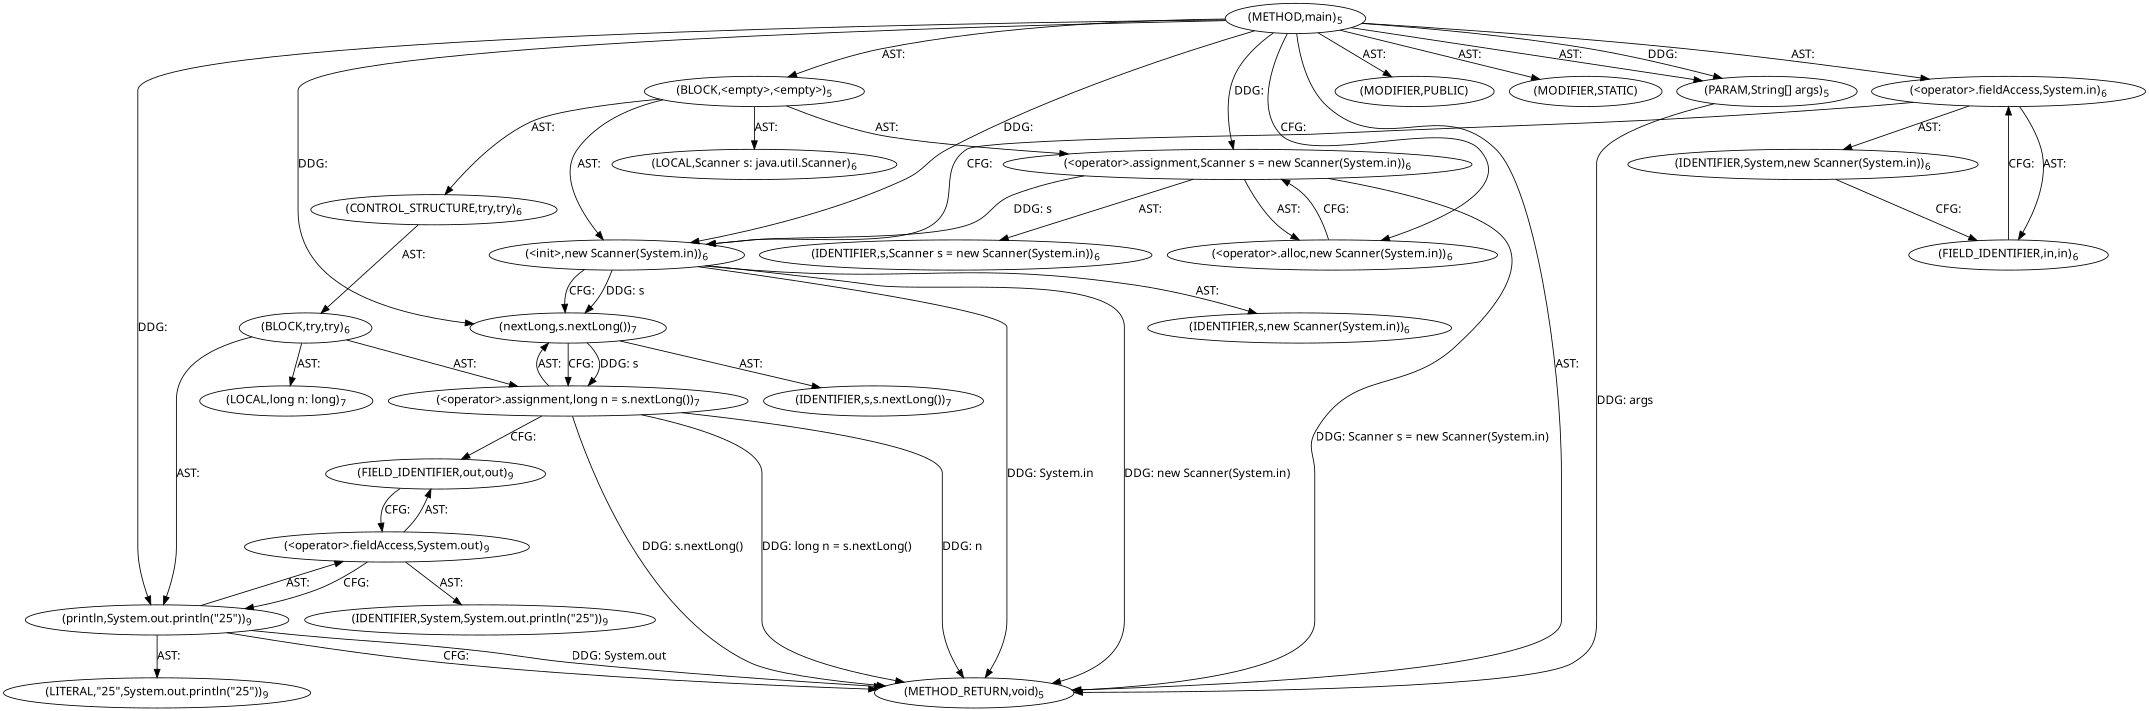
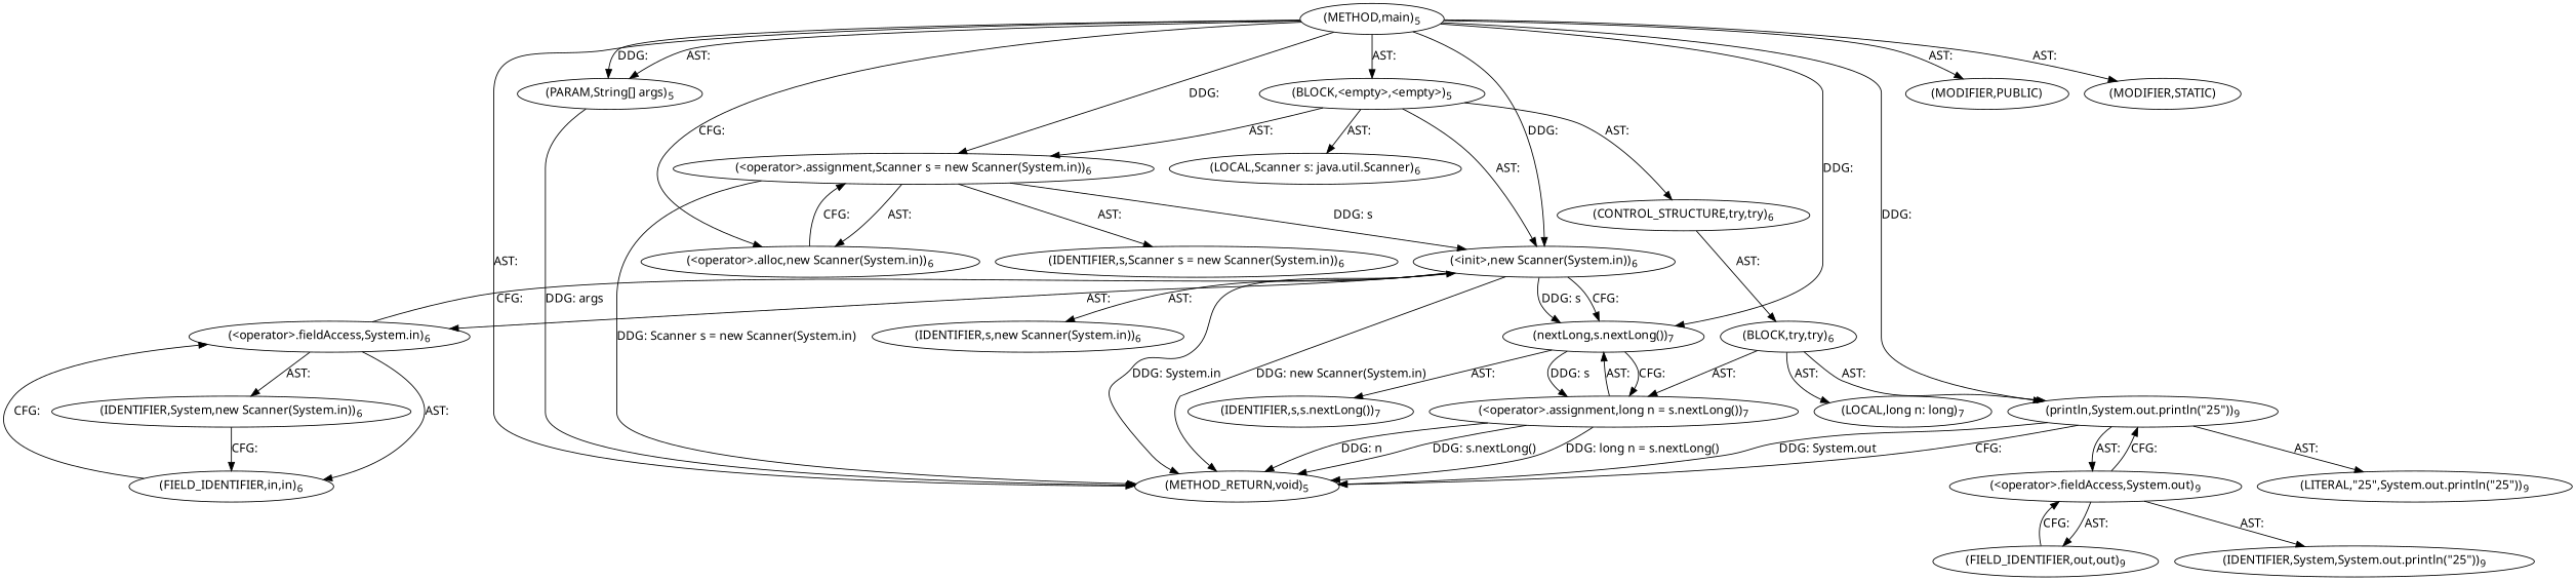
  digraph {
    fontname="Noto Sans"
    node [fontname="Noto Sans"]
    edge [fontname="Noto Sans"]
    n1 [label=<(METHOD,main)<SUB>5</SUB>>]
    n2 [label=<(PARAM,String[] args)<SUB>5</SUB>>]
    n3 [label=<(BLOCK,&lt;empty&gt;,&lt;empty&gt;)<SUB>5</SUB>>]
    n4 [label=<(&lt;operator&gt;.assignment,Scanner s = new Scanner(System.in))<SUB>6</SUB>>]
    n5 [label=<(&lt;operator&gt;.alloc,new Scanner(System.in))<SUB>6</SUB>>]
    n6 [label=<(&lt;init&gt;,new Scanner(System.in))<SUB>6</SUB>>]
    n7 [label=<(nextLong,s.nextLong())<SUB>7</SUB>>]
    n8 [label=<(println,System.out.println(&quot;25&quot;))<SUB>9</SUB>>]
    n9 [label=<(MODIFIER,PUBLIC)>]
    n10 [label=<(MODIFIER,STATIC)>]
    n11 [label=<(METHOD_RETURN,void)<SUB>5</SUB>>]
    n12 [label=<(LOCAL,Scanner s: java.util.Scanner)<SUB>6</SUB>>]
    n13 [label=<(CONTROL_STRUCTURE,try,try)<SUB>6</SUB>>]
    n14 [label=<(IDENTIFIER,s,Scanner s = new Scanner(System.in))<SUB>6</SUB>>]
    n15 [label=<(IDENTIFIER,s,new Scanner(System.in))<SUB>6</SUB>>]
    n16 [label=<(&lt;operator&gt;.fieldAccess,System.in)<SUB>6</SUB>>]
    n17 [label=<(&lt;operator&gt;.assignment,long n = s.nextLong())<SUB>7</SUB>>]
    n18 [label=<(IDENTIFIER,s,s.nextLong())<SUB>7</SUB>>]
    n19 [label=<(&lt;operator&gt;.fieldAccess,System.out)<SUB>9</SUB>>]
    n20 [label=<(LITERAL,&quot;25&quot;,System.out.println(&quot;25&quot;))<SUB>9</SUB>>]
    n21 [label=<(BLOCK,try,try)<SUB>6</SUB>>]
    n22 [label=<(FIELD_IDENTIFIER,in,in)<SUB>6</SUB>>]
    n23 [label=<(IDENTIFIER,System,new Scanner(System.in))<SUB>6</SUB>>]
    n24 [label=<(LOCAL,long n: long)<SUB>7</SUB>>]
    n25 [label=<(FIELD_IDENTIFIER,out,out)<SUB>9</SUB>>]
    n26 [label=<(IDENTIFIER,System,System.out.println(&quot;25&quot;))<SUB>9</SUB>>]
    n1 -> n2 [label="AST: "]
    n1 -> n2 [label="DDG: "]
    n1 -> n3 [label="AST: "]
    n1 -> n4 [label="DDG: "]
    n1 -> n5 [label="CFG: "]
    n1 -> n6 [label="DDG: "]
    n1 -> n7 [label="DDG: "]
    n1 -> n8 [label="DDG: "]
    n1 -> n9 [label="AST: "]
    n1 -> n10 [label="AST: "]
    n1 -> n11 [label="AST: "]
    n2 -> n11 [label="DDG: args"]
    n3 -> n4 [label="AST: "]
    n3 -> n6 [label="AST: "]
    n3 -> n12 [label="AST: "]
    n3 -> n13 [label="AST: "]
    n4 -> n5 [label="AST: "]
    n4 -> n6 [label="DDG: s"]
    n4 -> n11 [label="DDG: Scanner s = new Scanner(System.in)"]
    n4 -> n14 [label="AST: "]
    n5 -> n4 [label="CFG: "]
    n6 -> n7 [label="CFG: "]
    n6 -> n7 [label="DDG: s"]
    n6 -> n11 [label="DDG: System.in"]
    n6 -> n11 [label="DDG: new Scanner(System.in)"]
    n6 -> n15 [label="AST: "]
-   n1 -> n16 [label="AST: "]
+   n6 -> n16 [label="AST: "]
    n7 -> n17 [label="CFG: "]
    n7 -> n17 [label="DDG: s"]
    n7 -> n18 [label="AST: "]
    n8 -> n11 [label="CFG: "]
    n8 -> n11 [label="DDG: System.out"]
    n8 -> n19 [label="AST: "]
    n8 -> n20 [label="AST: "]
    n13 -> n21 [label="AST: "]
    n16 -> n6 [label="CFG: "]
    n16 -> n22 [label="AST: "]
    n16 -> n23 [label="AST: "]
    n17 -> n7 [label="AST: "]
    n17 -> n11 [label="DDG: n"]
    n17 -> n11 [label="DDG: s.nextLong()"]
    n17 -> n11 [label="DDG: long n = s.nextLong()"]
-   n17 -> n25 [label="CFG: "]
    n19 -> n8 [label="CFG: "]
    n19 -> n25 [label="AST: "]
    n19 -> n26 [label="AST: "]
    n21 -> n8 [label="AST: "]
    n21 -> n17 [label="AST: "]
    n21 -> n24 [label="AST: "]
    n22 -> n16 [label="CFG: "]
    n23 -> n22 [label="CFG: "]
    n25 -> n19 [label="CFG: "]
  }
